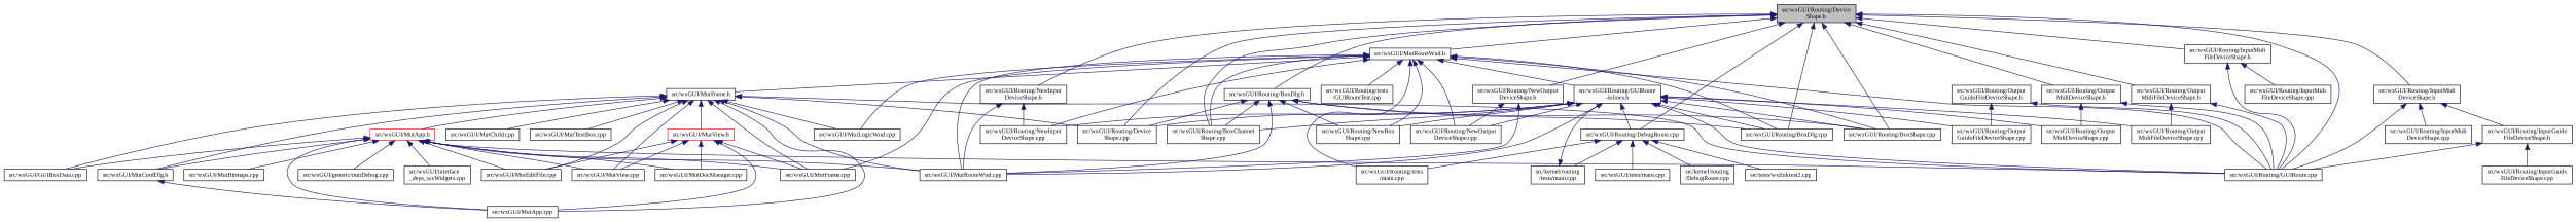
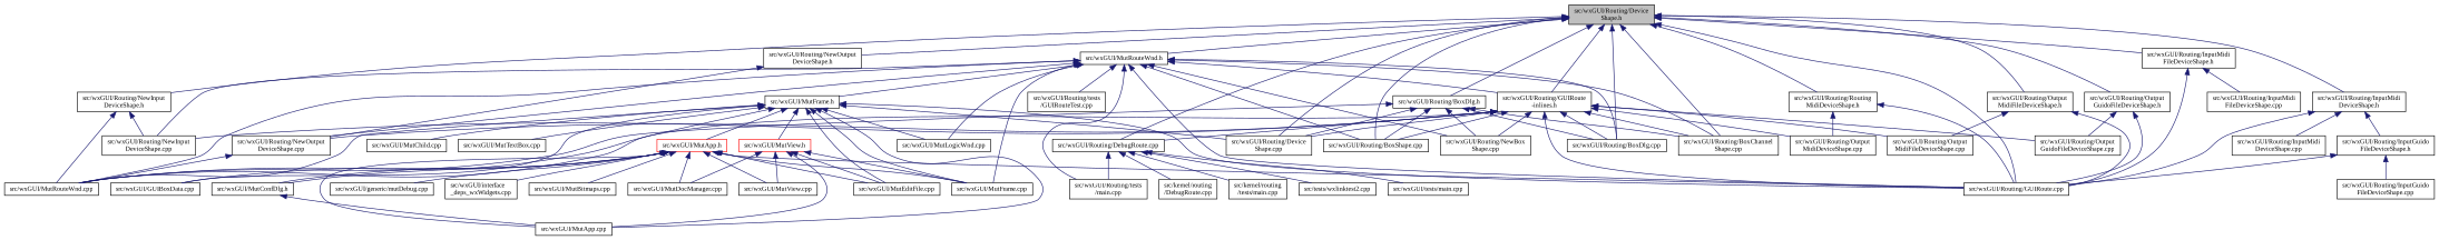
  digraph {
    fontname="Liberation Serif"
    node [color=black fillcolor=white fontname="Liberation Serif" fontsize=10 shape=record style=filled]
    edge [color=midnightblue dir=back fontname="Liberation Serif" fontsize=10 labelfontname=Sans labelfontsize=10 style=solid]
    n1 [fillcolor=grey75 fontcolor=black height=0.2 label="src/wxGUI/Routing/Device\lShape.h" width=0.4]
    n2 [height=0.2 label="src/wxGUI/MutRouteWnd.h" width=0.4]
    n3 [height=0.2 label="src/wxGUI/Routing/GUIRoute.cpp" width=0.4]
    n4 [height=0.2 label="src/wxGUI/Routing/Device\lShape.cpp" width=0.4]
    n5 [height=0.2 label="src/wxGUI/Routing/GUIRoute\l-inlines.h" width=0.4]
    n6 [height=0.2 label="src/wxGUI/Routing/BoxChannel\lShape.cpp" width=0.4]
    n7 [height=0.2 label="src/wxGUI/Routing/BoxDlg.cpp" width=0.4]
    n8 [height=0.2 label="src/wxGUI/Routing/BoxShape.cpp" width=0.4]
    n9 [height=0.2 label="src/wxGUI/Routing/DebugRoute.cpp" width=0.4]
    n10 [height=0.2 label="src/wxGUI/Routing/BoxDlg.h" width=0.4]
    n11 [height=0.2 label="src/wxGUI/Routing/NewInput\lDeviceShape.h" width=0.4]
    n12 [height=0.2 label="src/wxGUI/Routing/NewOutput\lDeviceShape.h" width=0.4]
-   n13 [height=0.2 label="src/wxGUI/Routing/Output\lMidiDeviceShape.h" width=0.4]
+   n13 [height=0.2 label="src/wxGUI/Routing/Routing\lMidiDeviceShape.h" width=0.4]
    n14 [height=0.2 label="src/wxGUI/Routing/Output\lMidiFileDeviceShape.h" width=0.4]
    n15 [height=0.2 label="src/wxGUI/Routing/Output\lGuidoFileDeviceShape.h" width=0.4]
    n16 [height=0.2 label="src/wxGUI/Routing/InputMidi\lDeviceShape.h" width=0.4]
    n17 [height=0.2 label="src/wxGUI/Routing/InputMidi\lFileDeviceShape.h" width=0.4]
    n18 [height=0.2 label="src/wxGUI/MutFrame.h" width=0.4]
    n19 [height=0.2 label="src/wxGUI/MutFrame.cpp" width=0.4]
    n20 [height=0.2 label="src/wxGUI/MutRouteWnd.cpp" width=0.4]
    n21 [height=0.2 label="src/wxGUI/MutLogicWnd.cpp" width=0.4]
    n22 [height=0.2 label="src/wxGUI/Routing/NewBox\lShape.cpp" width=0.4]
    n23 [height=0.2 label="src/wxGUI/Routing/NewInput\lDeviceShape.cpp" width=0.4]
    n24 [height=0.2 label="src/wxGUI/Routing/NewOutput\lDeviceShape.cpp" width=0.4]
    n25 [height=0.2 label="src/wxGUI/Routing/tests\l/GUIRouteTest.cpp" width=0.4]
    n26 [height=0.2 label="src/wxGUI/Routing/tests\l/main.cpp" width=0.4]
    n27 [height=0.2 label="src/wxGUI/Routing/Output\lGuidoFileDeviceShape.cpp" width=0.4]
    n28 [height=0.2 label="src/wxGUI/Routing/Output\lMidiDeviceShape.cpp" width=0.4]
    n29 [height=0.2 label="src/wxGUI/Routing/Output\lMidiFileDeviceShape.cpp" width=0.4]
    n30 [height=0.2 label="src/kernel/routing\l/DebugRoute.cpp" width=0.4]
    n31 [height=0.2 label="src/kernel/routing\l/tests/main.cpp" width=0.4]
    n32 [height=0.2 label="src/tests/wxlinktest2.cpp" width=0.4]
    n33 [height=0.2 label="src/wxGUI/tests/main.cpp" width=0.4]
    n34 [height=0.2 label="src/wxGUI/Routing/InputGuido\lFileDeviceShape.h" width=0.4]
    n35 [height=0.2 label="src/wxGUI/Routing/InputMidi\lDeviceShape.cpp" width=0.4]
    n36 [height=0.2 label="src/wxGUI/Routing/InputMidi\lFileDeviceShape.cpp" width=0.4]
    n37 [color=red height=0.2 label="src/wxGUI/MutApp.h" width=0.4]
    n38 [height=0.2 label="src/wxGUI/GUIBoxData.cpp" width=0.4]
    n39 [height=0.2 label="src/wxGUI/MutApp.cpp" width=0.4]
    n40 [height=0.2 label="src/wxGUI/MutConfDlg.h" width=0.4]
    n41 [height=0.2 label="src/wxGUI/MutEditFile.cpp" width=0.4]
    n42 [height=0.2 label="src/wxGUI/MutView.cpp" width=0.4]
    n43 [color=red height=0.2 label="src/wxGUI/MutView.h" width=0.4]
    n44 [height=0.2 label="src/wxGUI/MutChild.cpp" width=0.4]
    n45 [height=0.2 label="src/wxGUI/MutTextBox.cpp" width=0.4]
    n46 [height=0.2 label="src/wxGUI/generic/mutDebug.cpp" width=0.4]
    n47 [height=0.2 label="src/wxGUI/interface\l_deps_wxWidgets.cpp" width=0.4]
    n48 [height=0.2 label="src/wxGUI/MutBitmaps.cpp" width=0.4]
    n49 [height=0.2 label="src/wxGUI/MutDocManager.cpp" width=0.4]
    n50 [height=0.2 label="src/wxGUI/Routing/InputGuido\lFileDeviceShape.cpp" width=0.4]
    n1 -> n2
    n1 -> n3
    n1 -> n4
-   n31 -> n5
+   n1 -> n5
    n1 -> n6
    n1 -> n7
    n1 -> n8
    n1 -> n9
    n1 -> n10
    n1 -> n11
    n1 -> n12
    n1 -> n13
    n1 -> n14
+   n1 -> n15
    n1 -> n16
    n1 -> n17
    n2 -> n3
    n2 -> n5
    n2 -> n6
    n2 -> n7
    n2 -> n8
    n2 -> n18
    n2 -> n19
    n2 -> n20
    n2 -> n21
    n2 -> n22
    n2 -> n23
    n2 -> n24
    n2 -> n25
    n2 -> n26
    n5 -> n3
    n5 -> n4
    n5 -> n6
    n5 -> n7
    n5 -> n8
    n5 -> n9
    n5 -> n20
    n5 -> n22
    n5 -> n23
    n5 -> n24
    n5 -> n27
    n5 -> n28
    n5 -> n29
    n9 -> n26
    n9 -> n30
    n9 -> n31
    n9 -> n32
    n9 -> n33
    n10 -> n4
    n10 -> n6
    n10 -> n7
    n10 -> n8
    n10 -> n20
    n10 -> n22
    n11 -> n20
    n11 -> n23
-   n12 -> n20
+   n24 -> n20
    n12 -> n24
    n13 -> n3
    n13 -> n28
    n14 -> n3
    n14 -> n29
    n15 -> n3
    n15 -> n27
    n16 -> n3
    n16 -> n34
    n16 -> n35
    n17 -> n3
    n17 -> n36
    n18 -> n3
    n18 -> n4
    n18 -> n19
    n18 -> n20
    n18 -> n21
    n18 -> n37
    n18 -> n38
    n18 -> n39
    n18 -> n40
    n18 -> n41
-   n18 -> n42
    n18 -> n43
    n18 -> n44
    n18 -> n45
    n34 -> n3
    n34 -> n50
    n37 -> n3
    n37 -> n19
    n37 -> n20
    n37 -> n38
    n37 -> n39
    n37 -> n40
    n37 -> n41
    n37 -> n42
    n37 -> n46
    n37 -> n47
    n37 -> n48
    n37 -> n49
    n40 -> n39
    n43 -> n19
    n43 -> n39
    n43 -> n41
    n43 -> n42
    n43 -> n49
  }
